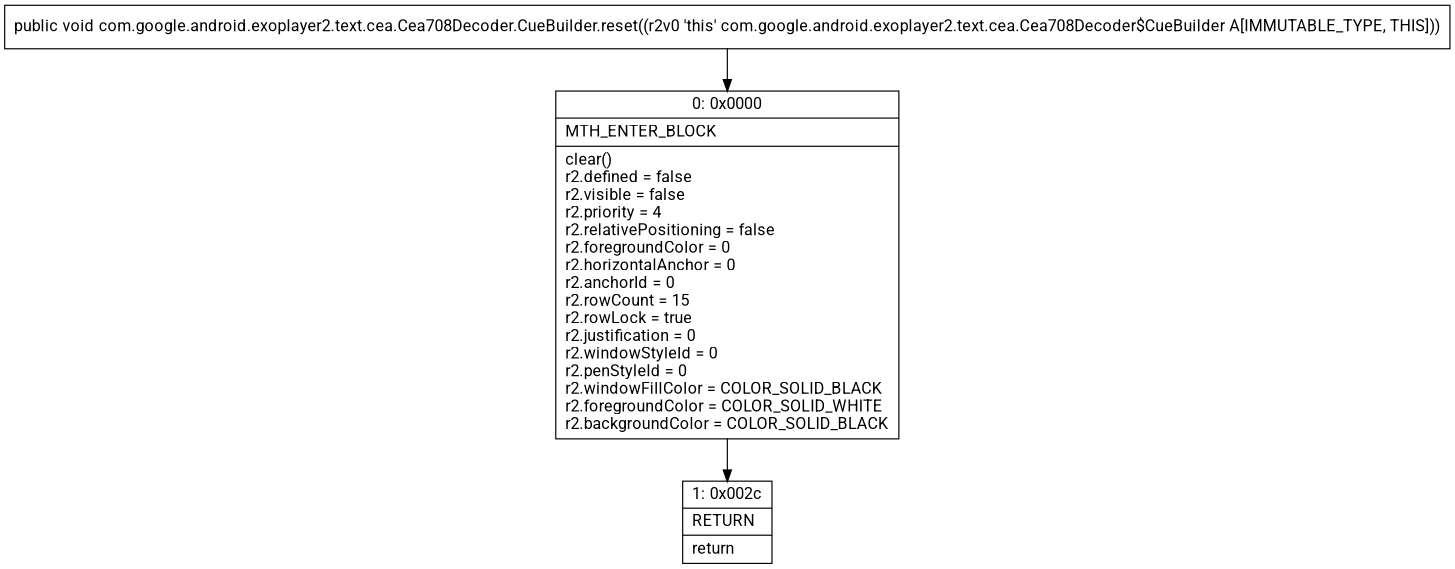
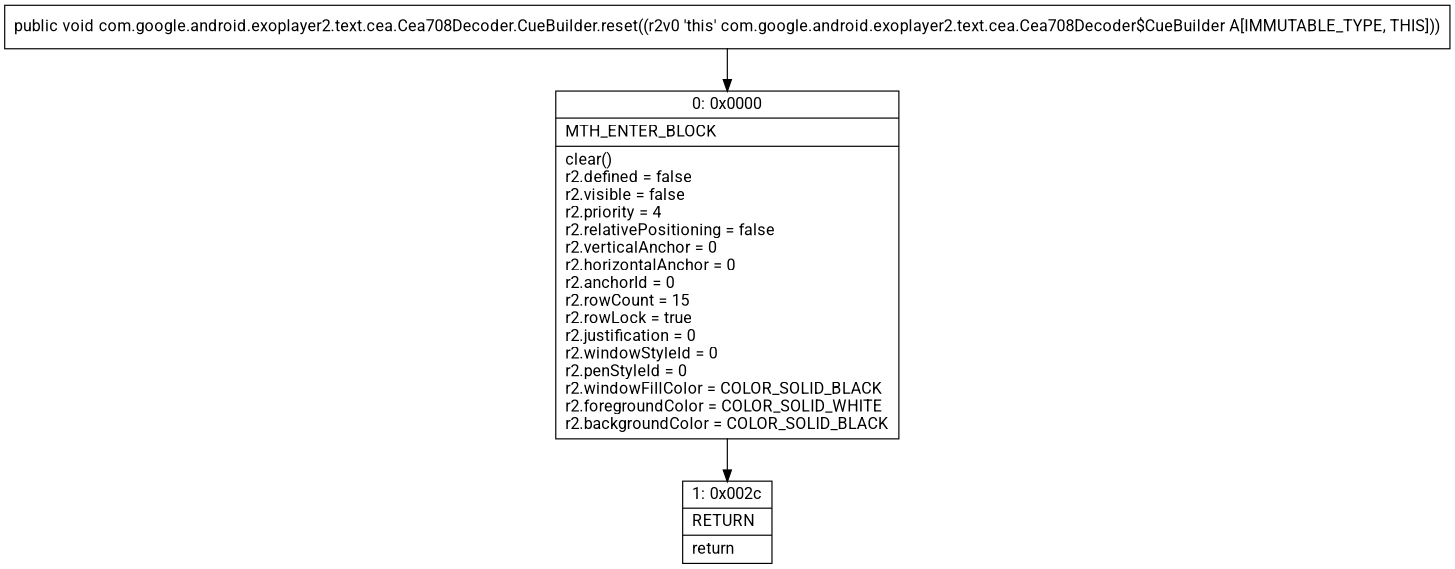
  digraph {
    fontname=Roboto
    node [shape=record fontname=Roboto]
    edge [fontname=Roboto]
-   n1 [label="{0\:\ 0x0000|MTH_ENTER_BLOCK\l|clear()\lr2.defined = false\lr2.visible = false\lr2.priority = 4\lr2.relativePositioning = false\lr2.foregroundColor = 0\lr2.horizontalAnchor = 0\lr2.anchorId = 0\lr2.rowCount = 15\lr2.rowLock = true\lr2.justification = 0\lr2.windowStyleId = 0\lr2.penStyleId = 0\lr2.windowFillColor = COLOR_SOLID_BLACK\lr2.foregroundColor = COLOR_SOLID_WHITE\lr2.backgroundColor = COLOR_SOLID_BLACK\l}"]
+   n1 [label="{0\:\ 0x0000|MTH_ENTER_BLOCK\l|clear()\lr2.defined = false\lr2.visible = false\lr2.priority = 4\lr2.relativePositioning = false\lr2.verticalAnchor = 0\lr2.horizontalAnchor = 0\lr2.anchorId = 0\lr2.rowCount = 15\lr2.rowLock = true\lr2.justification = 0\lr2.windowStyleId = 0\lr2.penStyleId = 0\lr2.windowFillColor = COLOR_SOLID_BLACK\lr2.foregroundColor = COLOR_SOLID_WHITE\lr2.backgroundColor = COLOR_SOLID_BLACK\l}"]
    n2 [label="{1\:\ 0x002c|RETURN\l|return\l}"]
    n3 [label="{public void com.google.android.exoplayer2.text.cea.Cea708Decoder.CueBuilder.reset((r2v0 'this' com.google.android.exoplayer2.text.cea.Cea708Decoder$CueBuilder A[IMMUTABLE_TYPE, THIS])) }"]
    n1 -> n2
    n3 -> n1
  }
